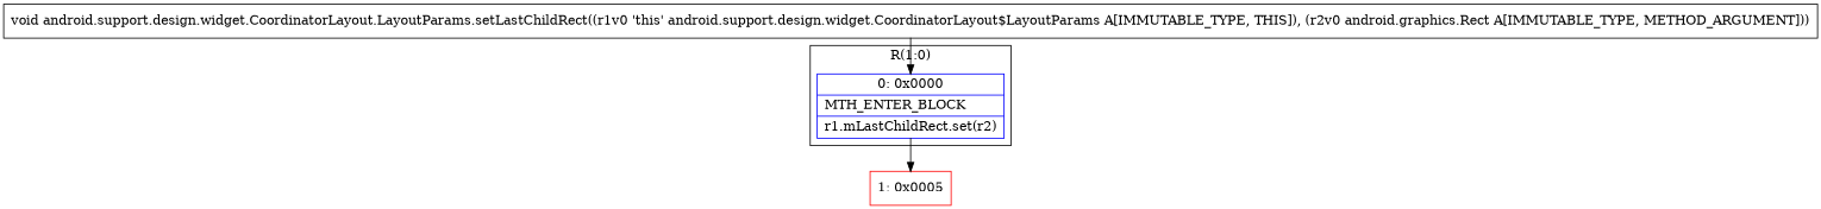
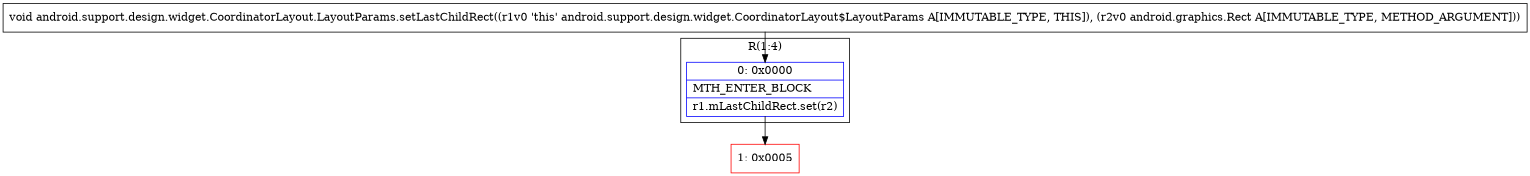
  digraph {
    node [shape=record]
    n1 [color=blue label="{0\:\ 0x0000|MTH_ENTER_BLOCK\l|r1.mLastChildRect.set(r2)\l}"]
    n2 [color=red label="{1\:\ 0x0005}"]
    n3 [label="{void android.support.design.widget.CoordinatorLayout.LayoutParams.setLastChildRect((r1v0 'this' android.support.design.widget.CoordinatorLayout$LayoutParams A[IMMUTABLE_TYPE, THIS]), (r2v0 android.graphics.Rect A[IMMUTABLE_TYPE, METHOD_ARGUMENT])) }"]
    subgraph cluster_1 {
-     label="R(1:0)"
+     label="R(1:4)"
      n1
    }
    n1 -> n2
    n3 -> n1
  }
